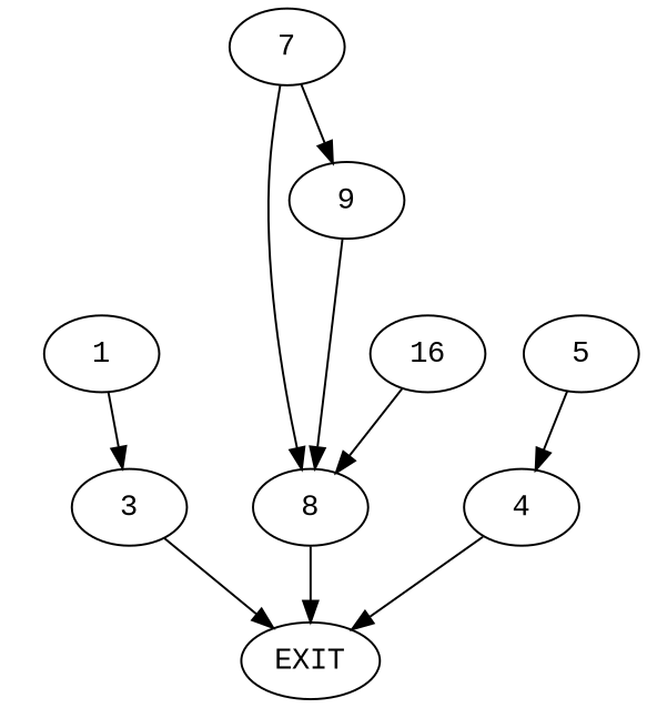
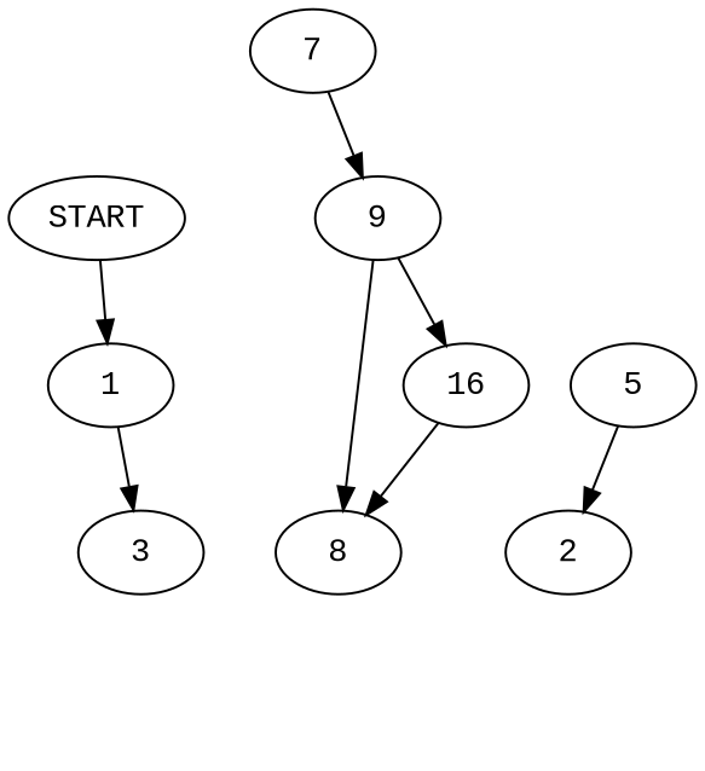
  digraph {
    fontname="Liberation Mono"
    node [fontname="Liberation Mono"]
    edge [fontname="Liberation Mono"]
+   n1 [label=START]
    1
    3
    7
    8
    9
-   n7 [label=EXIT]
-   4
+   4 [label=2]
    5
    n10 [label=16]
+   n1 -> 1
    1 -> 3
-   3 -> n7
-   7 -> 8
    7 -> 9
-   8 -> n7
    9 -> 8
-   4 -> n7
+   9 -> n10
    5 -> 4
    n10 -> 8
  }
